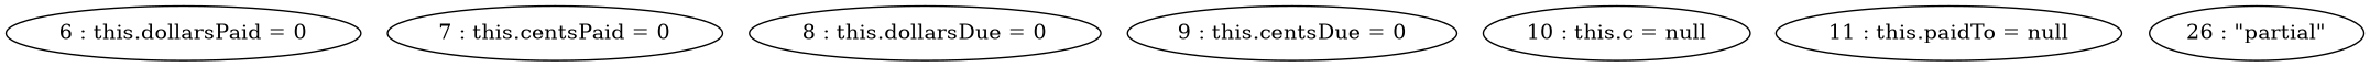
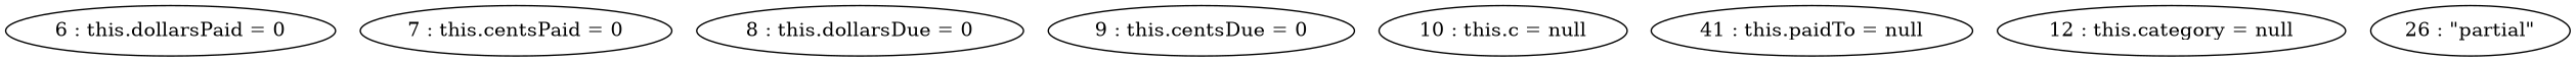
  digraph {
    "6 : this.dollarsPaid = 0"
    "7 : this.centsPaid = 0"
    "8 : this.dollarsDue = 0"
    "9 : this.centsDue = 0"
    "10 : this.c = null"
-   "11 : this.paidTo = null"
+   "11 : this.paidTo = null" [label="41 : this.paidTo = null"]
+   "12 : this.category = null"
    "26 : \"partial\""
  }
